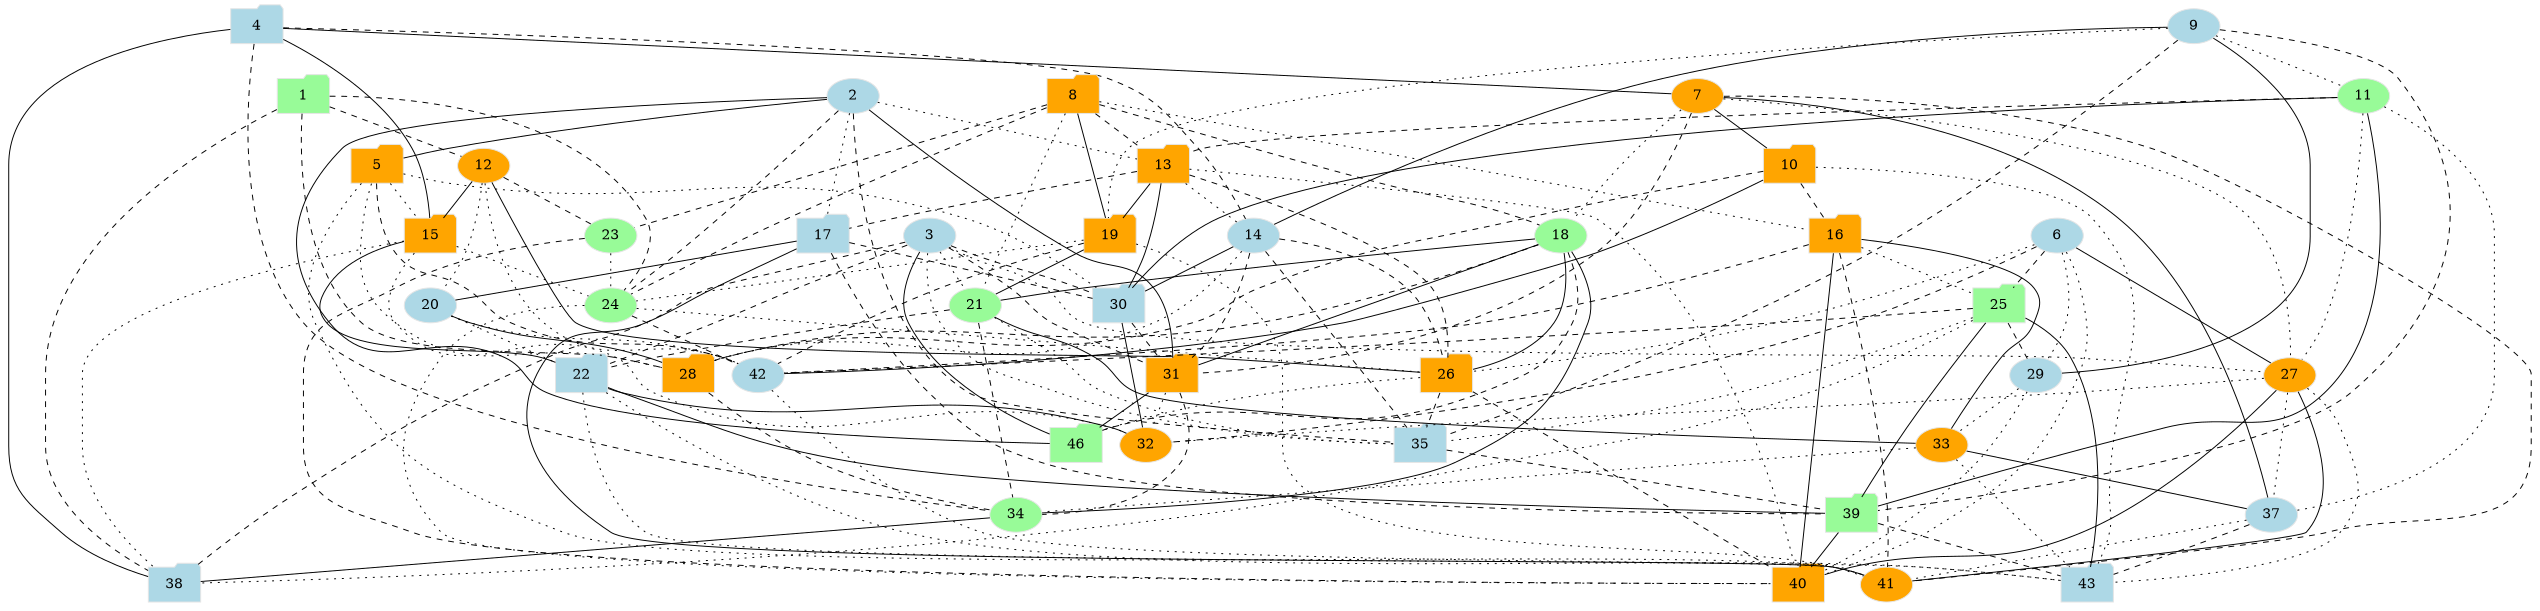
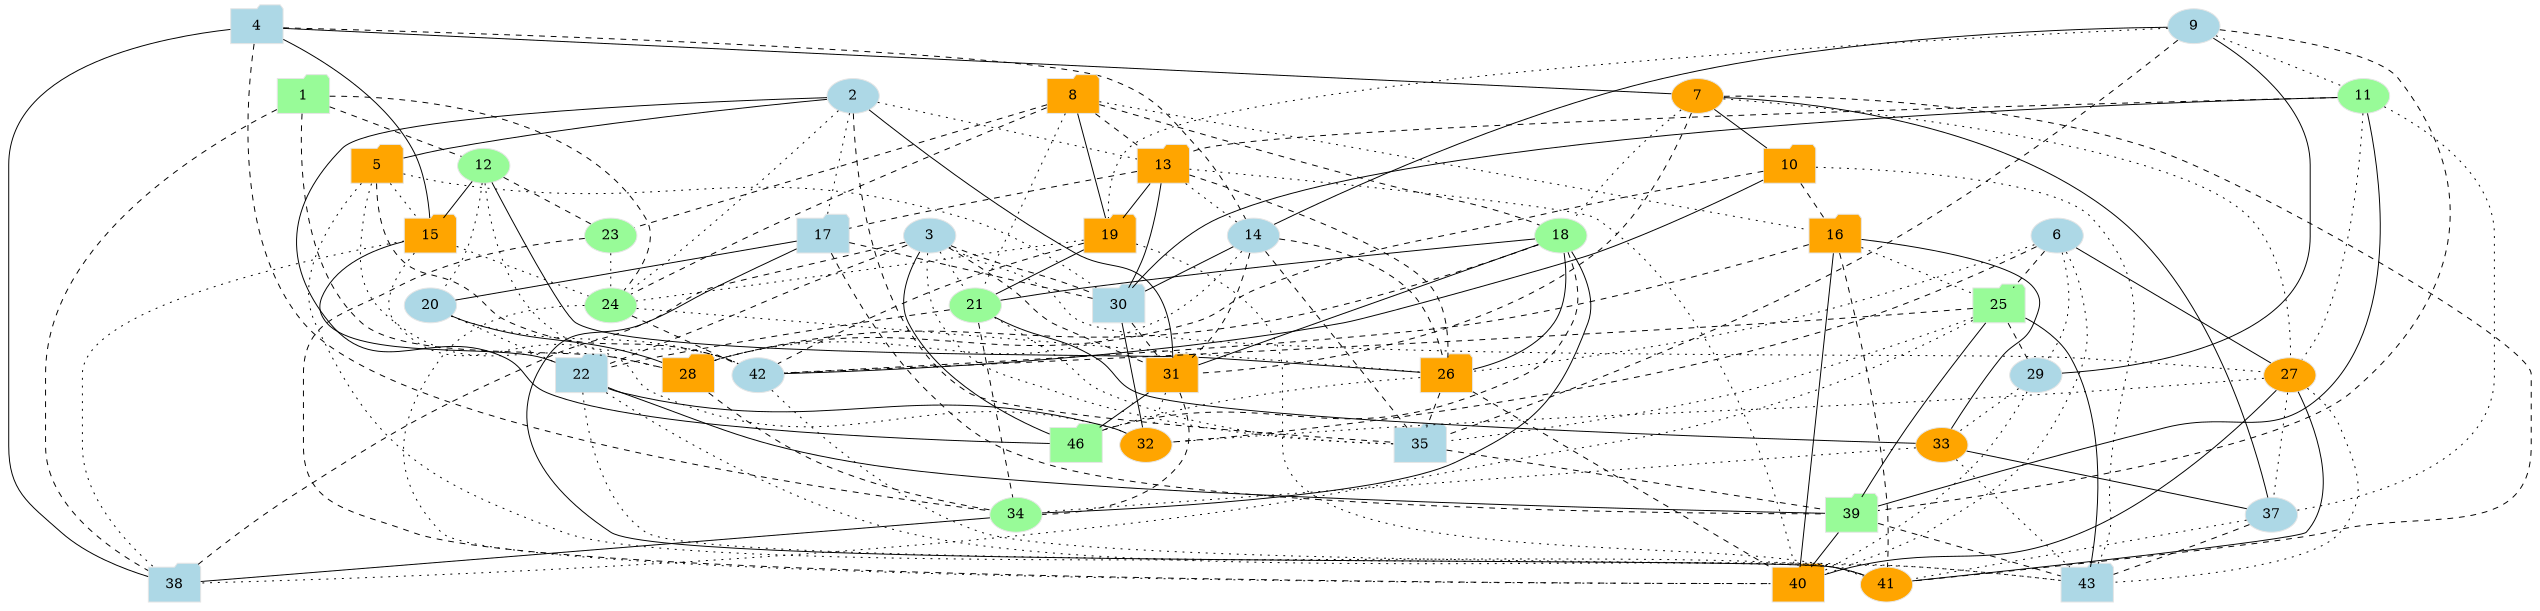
  graph {
    node [color=gray90 fillcolor=orange shape=folder style=filled]
    edge [style=dashed weight=1.0]
    1 [fillcolor=palegreen]
-   12 [shape=ellipse]
+   12 [fillcolor=palegreen shape=ellipse]
    24 [fillcolor=palegreen shape=ellipse]
    28
    38 [fillcolor=lightblue]
    15
    42 [fillcolor=lightblue shape=ellipse]
    26
    23 [fillcolor=palegreen shape=ellipse]
    20 [fillcolor=lightblue shape=ellipse]
    40
    34 [fillcolor=palegreen shape=ellipse]
    2 [fillcolor=lightblue shape=ellipse]
    5
    13
    17 [fillcolor=lightblue]
    31
    35 [fillcolor=lightblue]
    n19 [fillcolor=palegreen label=46]
    30 [fillcolor=lightblue]
    41 [shape=ellipse]
    14 [fillcolor=lightblue shape=ellipse]
    19
    39 [fillcolor=palegreen]
    32 [shape=ellipse]
    3 [fillcolor=lightblue shape=ellipse]
    21 [fillcolor=palegreen shape=ellipse]
    22 [fillcolor=lightblue]
    27 [shape=ellipse]
    33 [shape=ellipse]
    43 [fillcolor=lightblue]
    37 [fillcolor=lightblue shape=ellipse]
    4 [fillcolor=lightblue]
    7 [shape=ellipse]
    10
    18 [fillcolor=palegreen shape=ellipse]
    6 [fillcolor=lightblue shape=ellipse]
    25 [fillcolor=palegreen]
    29 [fillcolor=lightblue shape=ellipse]
    16
    8
    9 [fillcolor=lightblue shape=ellipse]
    11 [fillcolor=palegreen shape=ellipse]
    1 -- 12
    1 -- 24
    1 -- 28
    1 -- 38
    12 -- 15 [style=solid]
    12 -- 42 [style=dotted]
    12 -- 26 [style=solid]
    12 -- 23
    12 -- 20 [style=dotted weight=3.0]
    24 -- 42
    24 -- 26 [style=dotted]
    24 -- 40 [style=dotted]
    28 -- 34
    15 -- 24 [style=dotted weight=2.0]
    15 -- 38 [style=dotted]
    15 -- 32 [style=dotted]
    15 -- 22 [style=solid]
    42 -- 43 [style=dotted]
    26 -- 40
    26 -- 35
    26 -- n19 [style=dotted weight=2.0]
    23 -- 24 [style=dotted]
    23 -- 40
    20 -- 28 [style=solid]
    20 -- 42 [style=dotted weight=2.0]
    20 -- 22 [style=dotted]
    34 -- 38 [style=solid]
-   2 -- 24
+   2 -- 24 [style=dotted]
    2 -- 5 [style=solid]
    2 -- 13 [style=dotted weight=2.0]
    2 -- 17 [style=dotted]
    2 -- 31 [style=solid]
    2 -- 35
    2 -- n19 [style=solid]
    5 -- 28 [style=dotted]
    5 -- 15 [style=dotted]
    5 -- 42
    5 -- 30 [style=dotted]
    5 -- 41 [style=dotted]
    13 -- 26
    13 -- 40 [style=dotted]
    13 -- 17
    13 -- 30 [style=solid]
    13 -- 14 [style=dotted]
    13 -- 19 [style=solid]
    17 -- 20 [style=solid]
    17 -- 30 [weight=2.0]
    17 -- 41 [style=solid]
    17 -- 39 [weight=2.0]
    31 -- 34
    31 -- n19 [style=solid]
    31 -- 32 [style=dotted weight=2.0]
    35 -- 39
    30 -- 31
    30 -- 32 [style=solid weight=2.0]
    14 -- 28 [style=dotted weight=2.0]
    14 -- 26
    14 -- 31
    14 -- 35
    14 -- 30 [style=solid]
    19 -- 24 [style=dotted]
    19 -- 42
    19 -- 41 [style=dotted]
    19 -- 21 [style=solid]
    39 -- 40 [style=solid]
    39 -- 43 [weight=2.0]
    3 -- 38
    3 -- 31
    3 -- 35 [style=dotted]
    3 -- n19 [style=solid]
    3 -- 30
    3 -- 21 [style=dotted]
    3 -- 22
    3 -- 27 [style=dotted]
    21 -- 34
    21 -- 35 [style=dotted]
    21 -- 22
    21 -- 33 [style=solid]
    22 -- 41 [style=dotted]
    22 -- 39 [style=solid]
    22 -- 32 [style=solid]
    22 -- 43 [style=dotted]
    27 -- 40 [style=solid]
    27 -- 41 [style=solid]
    27 -- 32 [style=dotted]
    27 -- 43 [style=dotted]
    27 -- 37 [style=dotted weight=2.0]
    33 -- 34 [style=dotted]
    33 -- 43 [style=dotted]
    33 -- 37 [style=solid]
    37 -- 41 [style=dotted]
    37 -- 43
    4 -- 38 [style=solid weight=2.0]
    4 -- 15 [style=solid]
    4 -- 34
    4 -- 14
    4 -- 7 [style=solid]
    7 -- 31
    7 -- 41
    7 -- 27 [style=dotted]
    7 -- 37 [style=solid]
    7 -- 10 [style=solid]
    7 -- 18 [style=dotted weight=2.0]
    10 -- 28
    10 -- 42 [style=solid]
    10 -- 43 [style=dotted weight=2.0]
    10 -- 16
    18 -- 28
    18 -- 26 [style=solid]
    18 -- 34 [style=solid weight=2.0]
    18 -- 31 [style=solid]
    18 -- n19
    18 -- 21 [style=solid]
    6 -- 26 [style=dotted]
    6 -- 40 [style=dotted]
    6 -- 32
    6 -- 27 [style=solid]
    6 -- 25
    6 -- 29 [style=dotted]
    25 -- 38 [style=dotted weight=2.0]
    25 -- 42
    25 -- 35 [style=dotted]
    25 -- 39 [style=solid]
    25 -- 43 [style=solid]
    25 -- 29 [weight=2.0]
    29 -- 40 [style=dotted]
    29 -- 33 [style=dotted]
    16 -- 42
    16 -- 40 [style=solid weight=2.0]
    16 -- 41
    16 -- 33 [style=solid]
    16 -- 25 [style=dotted]
    8 -- 24
    8 -- 23
    8 -- 13
    8 -- 19 [style=solid weight=2.0]
    8 -- 21 [style=dotted]
    8 -- 18
    8 -- 16 [style=dotted]
    9 -- 35
    9 -- 14 [style=solid]
    9 -- 19 [style=dotted]
    9 -- 39
    9 -- 29 [style=solid]
    9 -- 11 [style=dotted]
    11 -- 13
    11 -- 30 [style=solid]
    11 -- 39 [style=solid]
    11 -- 27 [style=dotted]
    11 -- 37 [style=dotted weight=2.0]
  }
